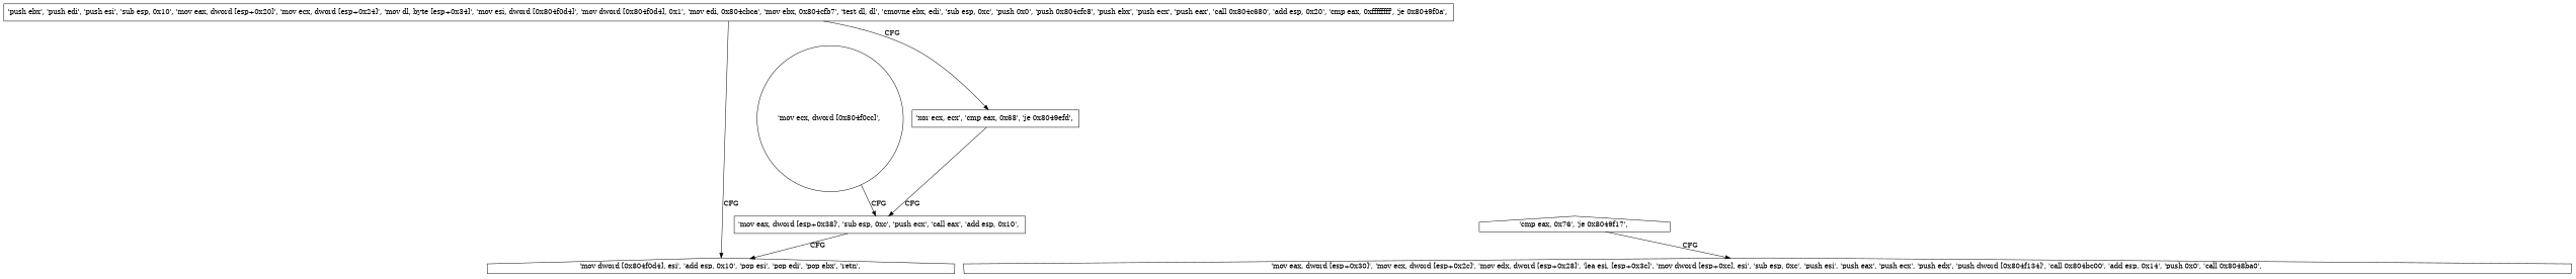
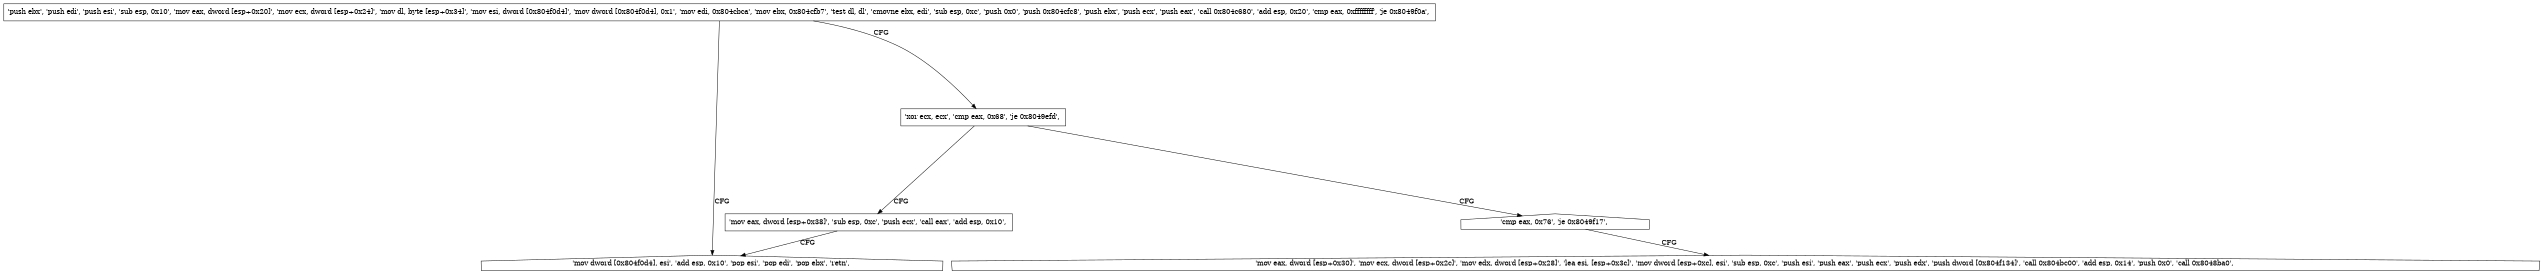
  digraph {
    node [shape=box]
    n1 [label="'push ebx', 'push edi', 'push esi', 'sub esp, 0x10', 'mov eax, dword [esp+0x20]', 'mov ecx, dword [esp+0x24]', 'mov dl, byte [esp+0x34]', 'mov esi, dword [0x804f0d4]', 'mov dword [0x804f0d4], 0x1', 'mov edi, 0x804cbca', 'mov ebx, 0x804cfb7', 'test dl, dl', 'cmovne ebx, edi', 'sub esp, 0xc', 'push 0x0', 'push 0x804cfc8', 'push ebx', 'push ecx', 'push eax', 'call 0x804c680', 'add esp, 0x20', 'cmp eax, 0xffffffff', 'je 0x8049f0a', "]
    n2 [label="'mov dword [0x804f0d4], esi', 'add esp, 0x10', 'pop esi', 'pop edi', 'pop ebx', 'retn', " shape=house]
    n3 [label="'xor ecx, ecx', 'cmp eax, 0x68', 'je 0x8049efd', "]
    n4 [label="'mov eax, dword [esp+0x38]', 'sub esp, 0xc', 'push ecx', 'call eax', 'add esp, 0x10', "]
    n5 [label="'cmp eax, 0x76', 'je 0x8049f17', " shape=house]
    n6 [label="'mov eax, dword [esp+0x30]', 'mov ecx, dword [esp+0x2c]', 'mov edx, dword [esp+0x28]', 'lea esi, [esp+0x3c]', 'mov dword [esp+0xc], esi', 'sub esp, 0xc', 'push esi', 'push eax', 'push ecx', 'push edx', 'push dword [0x804f134]', 'call 0x804bc00', 'add esp, 0x14', 'push 0x0', 'call 0x8048ba0', " shape=house]
-   n7 [label="'mov ecx, dword [0x804f0cc]', " shape=circle]
    n1 -> n2 [label=CFG]
    n1 -> n3 [label=CFG]
    n3 -> n4 [label=CFG]
+   n3 -> n5 [label=CFG]
    n4 -> n2 [label=CFG]
    n5 -> n6 [label=CFG]
-   n7 -> n4 [label=CFG]
  }
